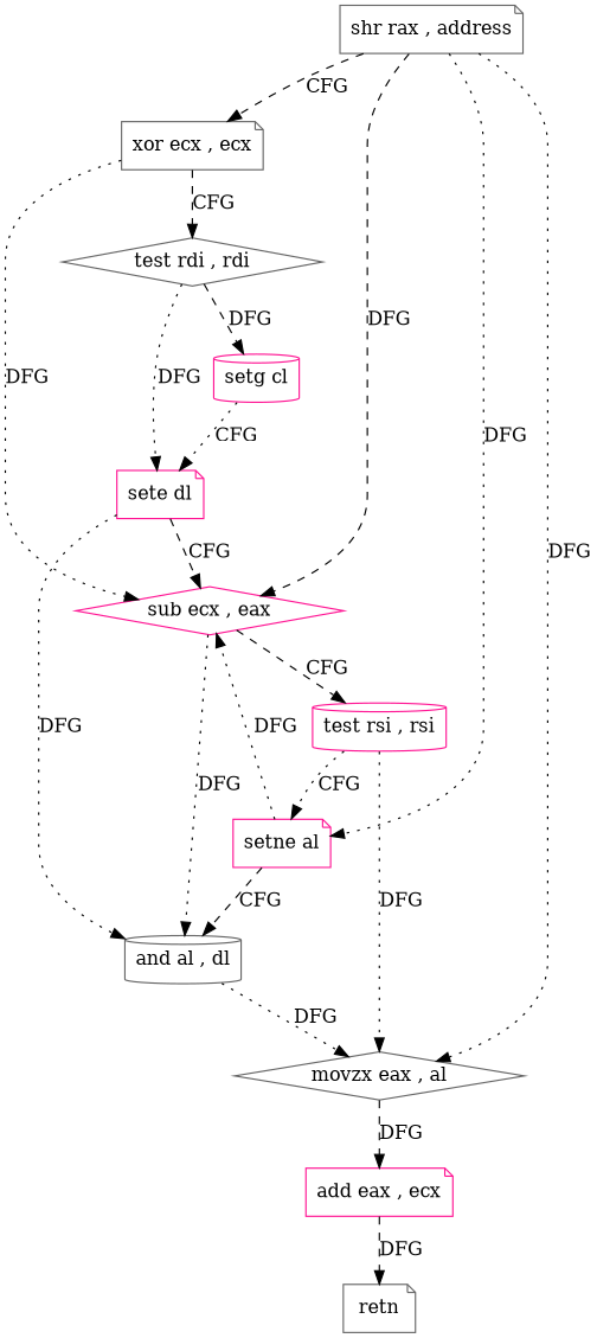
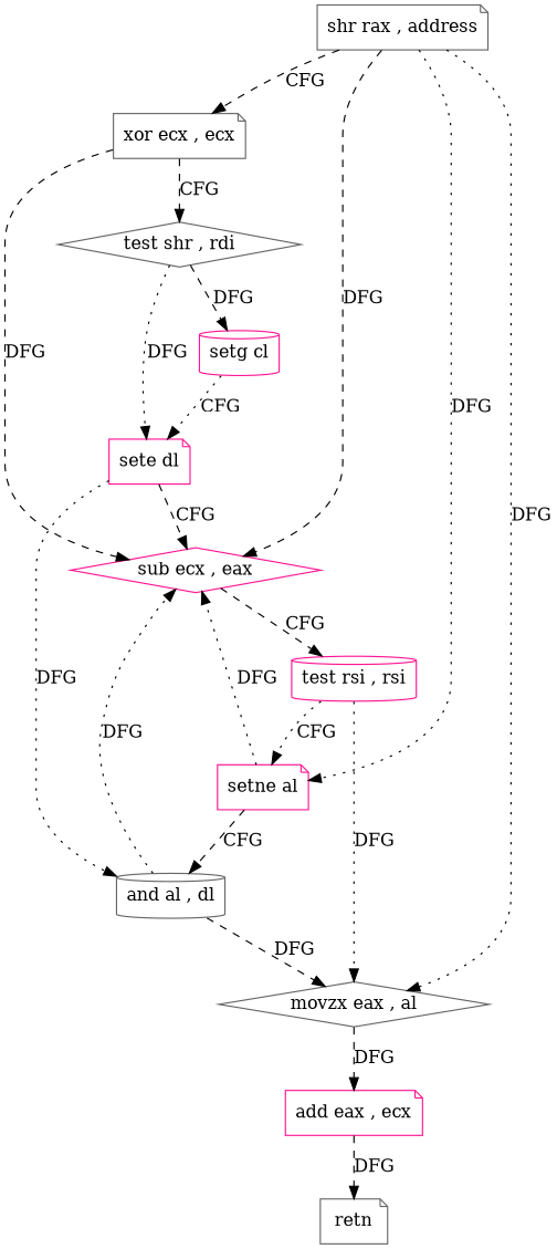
  digraph {
    node [color=gray40 shape=note]
    edge [style=dotted]
    n1 [label="shr rax , address"]
    n2 [label="xor ecx , ecx"]
    n3 [color=deeppink label="sub ecx , eax" shape=diamond]
    n4 [color=deeppink label="setne al"]
    n5 [label="movzx eax , al" shape=diamond]
-   n6 [label="test rdi , rdi" shape=diamond]
+   n6 [label="test shr , rdi" shape=diamond]
    n7 [color=deeppink label="test rsi , rsi" shape=cylinder]
    n8 [label="and al , dl" shape=cylinder]
    n9 [color=deeppink label="add eax , ecx"]
    n10 [color=deeppink label="setg cl" shape=cylinder]
    n11 [color=deeppink label="sete dl"]
    n12 [label=retn]
    n1 -> n2 [label=CFG style=dashed]
    n1 -> n3 [label=DFG style=dashed]
    n1 -> n4 [label=DFG]
    n1 -> n5 [label=DFG]
-   n2 -> n3 [label=DFG]
+   n2 -> n3 [label=DFG style=dashed]
    n2 -> n6 [label=CFG style=dashed]
    n3 -> n7 [label=CFG style=dashed]
    n4 -> n3 [label=DFG]
    n4 -> n8 [label=CFG style=dashed]
    n5 -> n9 [label=DFG style=dashed]
    n6 -> n10 [label=DFG style=dashed]
    n6 -> n11 [label=DFG]
    n7 -> n4 [label=CFG]
    n7 -> n5 [label=DFG]
-   n3 -> n8 [label=DFG]
-   n8 -> n5 [label=DFG]
+   n8 -> n3 [label=DFG]
+   n8 -> n5 [label=DFG style=dashed]
    n9 -> n12 [label=DFG style=dashed]
    n10 -> n11 [label=CFG]
    n11 -> n3 [label=CFG style=dashed]
    n11 -> n8 [label=DFG]
  }
